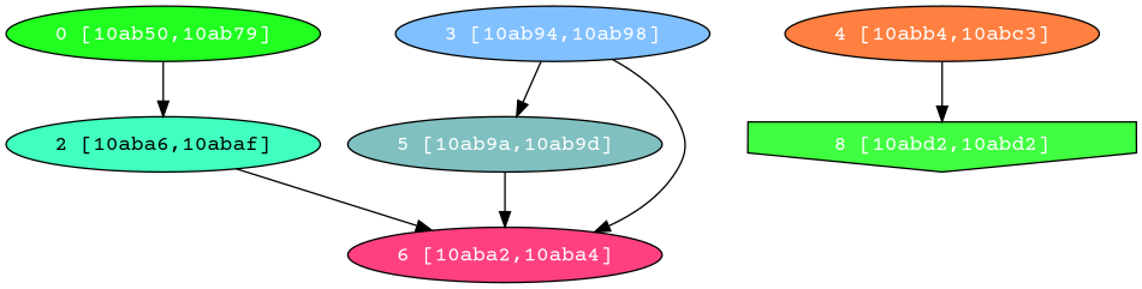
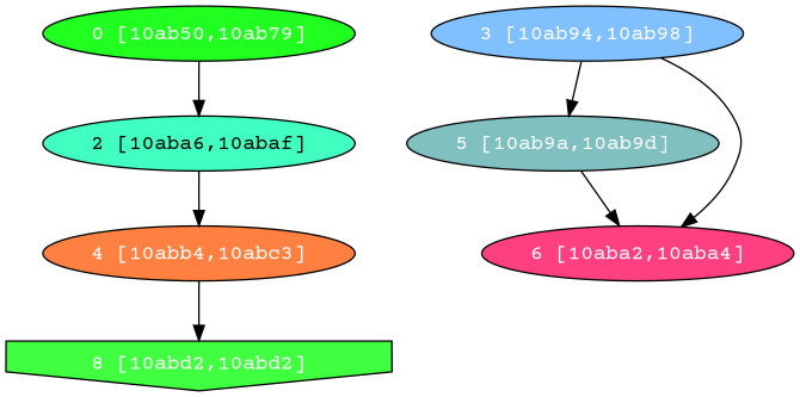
  digraph {
    fontname="Courier Prime"
    node [fontcolor="#ffffff" fontname="Courier Prime" shape=oval style=filled]
    edge [fontname="Courier Prime"]
    n1 [fillcolor="#20FF20" label="0 [10ab50,10ab79]"]
    n2 [fillcolor="#40FFC0" fontcolor="#000000" label="2 [10aba6,10abaf]"]
    n3 [fillcolor="#FF8040" label="4 [10abb4,10abc3]"]
    n4 [fillcolor="#80C0FF" label="3 [10ab94,10ab98]"]
    n5 [fillcolor="#80C0C0" label="5 [10ab9a,10ab9d]"]
    n6 [fillcolor="#FF4080" label="6 [10aba2,10aba4]"]
    n7 [fillcolor="#40FF40" label="8 [10abd2,10abd2]" shape=invhouse]
    n1 -> n2
-   n2 -> n6
+   n2 -> n3
    n3 -> n7
    n4 -> n5
    n4 -> n6
    n5 -> n6
  }
